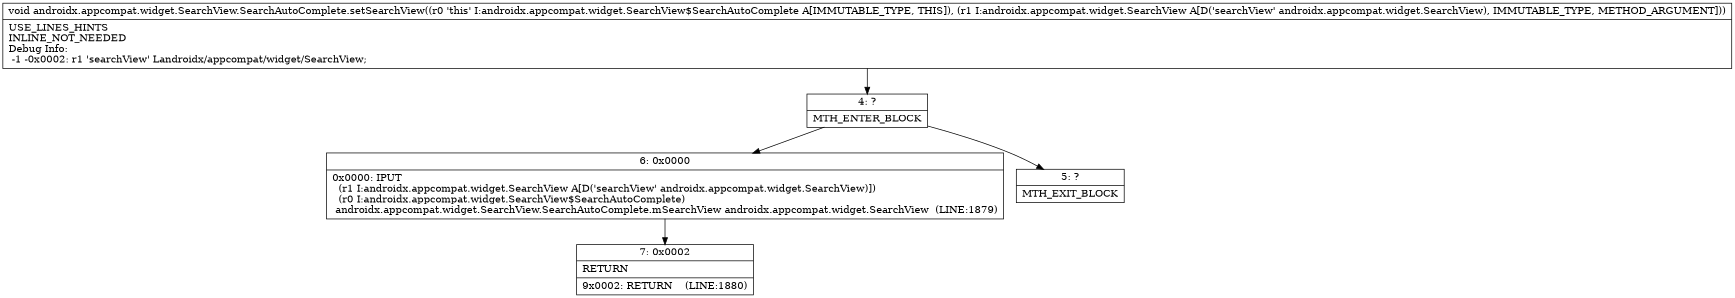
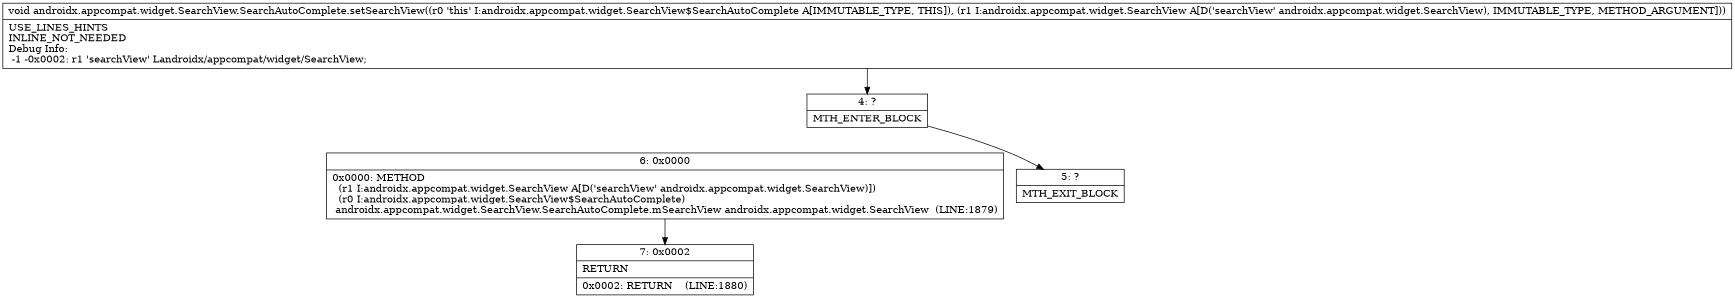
  digraph {
    node [shape=record]
    n1 [label="{4\:\ ?|MTH_ENTER_BLOCK\l}"]
-   n2 [label="{6\:\ 0x0000|0x0000: IPUT  \l  (r1 I:androidx.appcompat.widget.SearchView A[D('searchView' androidx.appcompat.widget.SearchView)])\l  (r0 I:androidx.appcompat.widget.SearchView$SearchAutoComplete)\l androidx.appcompat.widget.SearchView.SearchAutoComplete.mSearchView androidx.appcompat.widget.SearchView  (LINE:1879)\l}"]
+   n2 [label="{6\:\ 0x0000|0x0000: METHOD  \l  (r1 I:androidx.appcompat.widget.SearchView A[D('searchView' androidx.appcompat.widget.SearchView)])\l  (r0 I:androidx.appcompat.widget.SearchView$SearchAutoComplete)\l androidx.appcompat.widget.SearchView.SearchAutoComplete.mSearchView androidx.appcompat.widget.SearchView  (LINE:1879)\l}"]
    n3 [label="{5\:\ ?|MTH_EXIT_BLOCK\l}"]
-   n4 [label="{7\:\ 0x0002|RETURN\l|9x0002: RETURN    (LINE:1880)\l}"]
+   n4 [label="{7\:\ 0x0002|RETURN\l|0x0002: RETURN    (LINE:1880)\l}"]
    n5 [label="{void androidx.appcompat.widget.SearchView.SearchAutoComplete.setSearchView((r0 'this' I:androidx.appcompat.widget.SearchView$SearchAutoComplete A[IMMUTABLE_TYPE, THIS]), (r1 I:androidx.appcompat.widget.SearchView A[D('searchView' androidx.appcompat.widget.SearchView), IMMUTABLE_TYPE, METHOD_ARGUMENT]))  | USE_LINES_HINTS\lINLINE_NOT_NEEDED\lDebug Info:\l  \-1 \-0x0002: r1 'searchView' Landroidx\/appcompat\/widget\/SearchView;\l}"]
-   n1 -> n2
    n1 -> n3
    n2 -> n4
    n5 -> n1
  }
